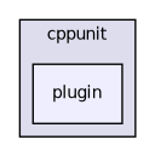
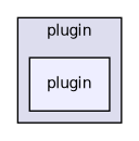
  digraph {
    compound=true
    n1 [fillcolor="#eeeeff" fontname=Helvetica fontsize=10 label=plugin pencolor=black shape=box style=filled]
    subgraph cluster_1 {
      bgcolor="#ddddee"
      fontname=Helvetica
      fontsize=10
-     label=cppunit
+     label=plugin
      pencolor=black
      n1
    }
  }
